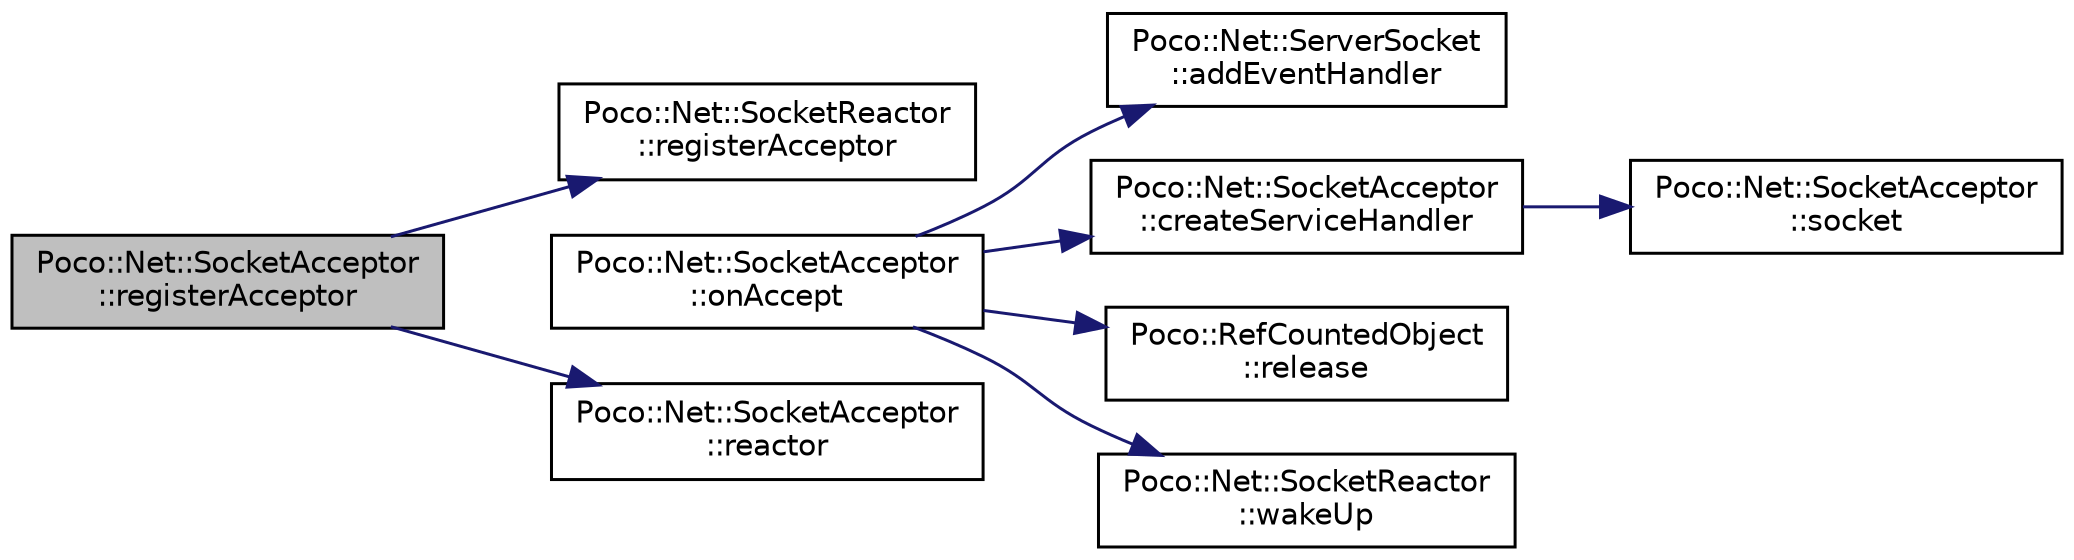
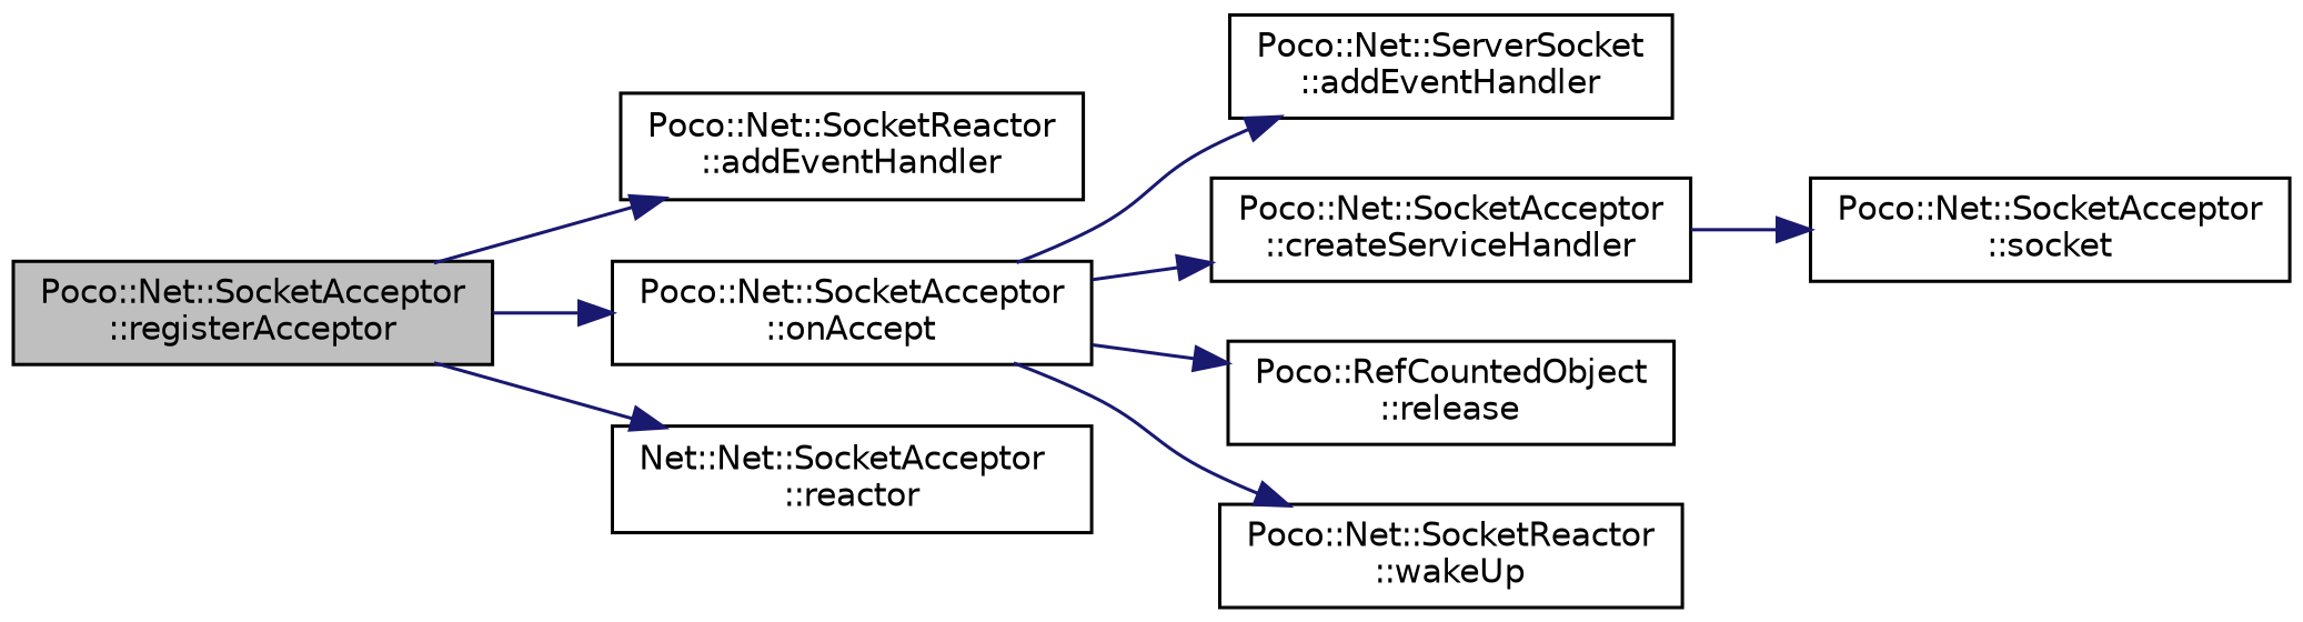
  digraph {
    rankdir=LR
    node [color=black fillcolor=white fontname=Helvetica fontsize=10 shape=record style=filled]
    edge [color=midnightblue fontname=Helvetica fontsize=10 labelfontname=Helvetica labelfontsize=10 style=solid]
    n1 [fillcolor=grey75 fontcolor=black height=0.2 label="Poco::Net::SocketAcceptor\l::registerAcceptor" width=0.4]
-   n2 [height=0.2 label="Poco::Net::SocketReactor\l::registerAcceptor" width=0.4]
+   n2 [height=0.2 label="Poco::Net::SocketReactor\l::addEventHandler" width=0.4]
    n3 [height=0.2 label="Poco::Net::SocketAcceptor\l::onAccept" width=0.4]
-   n4 [height=0.2 label="Poco::Net::SocketAcceptor\l::reactor" width=0.4]
+   n4 [height=0.2 label="Net::Net::SocketAcceptor\l::reactor" width=0.4]
    n5 [height=0.2 label="Poco::Net::ServerSocket\l::addEventHandler" width=0.4]
    n6 [height=0.2 label="Poco::Net::SocketAcceptor\l::createServiceHandler" width=0.4]
    n7 [height=0.2 label="Poco::RefCountedObject\l::release" width=0.4]
    n8 [height=0.2 label="Poco::Net::SocketReactor\l::wakeUp" width=0.4]
    n9 [height=0.2 label="Poco::Net::SocketAcceptor\l::socket" width=0.4]
    n1 -> n2
+   n1 -> n3
    n1 -> n4
    n3 -> n5
    n3 -> n6
    n3 -> n7
    n3 -> n8
    n6 -> n9
  }
